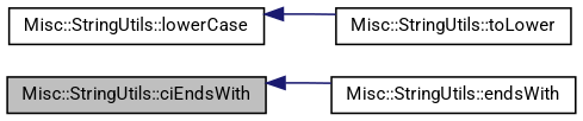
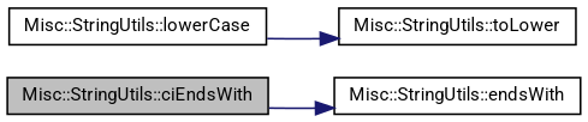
  digraph {
    fontname=Roboto
    rankdir=LR
    node [color=black fillcolor=white fontname=Roboto fontsize=10 shape=record style=filled]
    edge [color=midnightblue fontname=Roboto fontsize=10 labelfontname=Helvetica labelfontsize=10 style=solid]
    n1 [fillcolor=grey75 fontcolor=black height=0.2 label="Misc::StringUtils::ciEndsWith" width=0.4]
    n2 [height=0.2 label="Misc::StringUtils::endsWith" width=0.4]
    n3 [height=0.2 label="Misc::StringUtils::lowerCase" width=0.4]
    n4 [height=0.2 label="Misc::StringUtils::toLower" width=0.4]
-   n2 -> n1
-   n4 -> n3
+   n1 -> n2
+   n3 -> n4
  }
